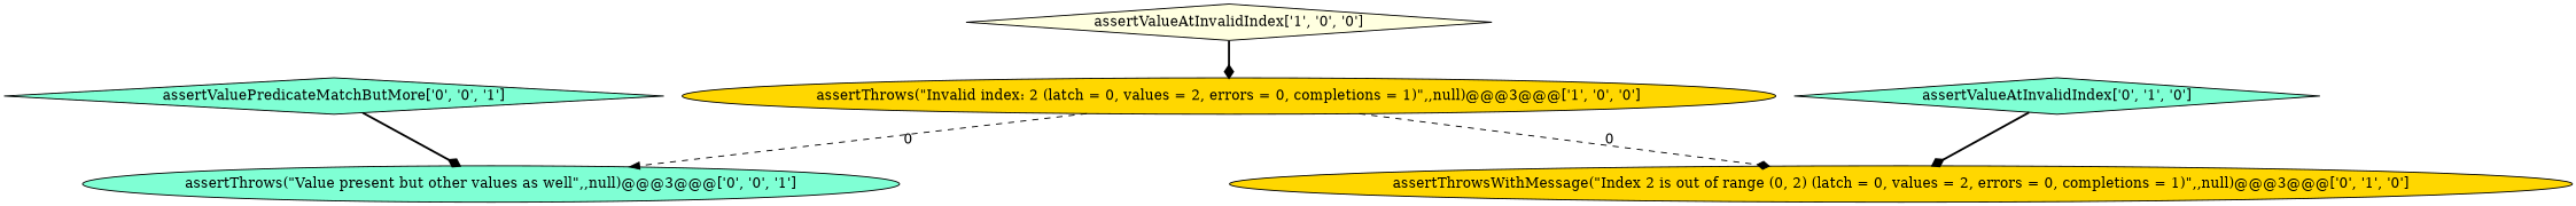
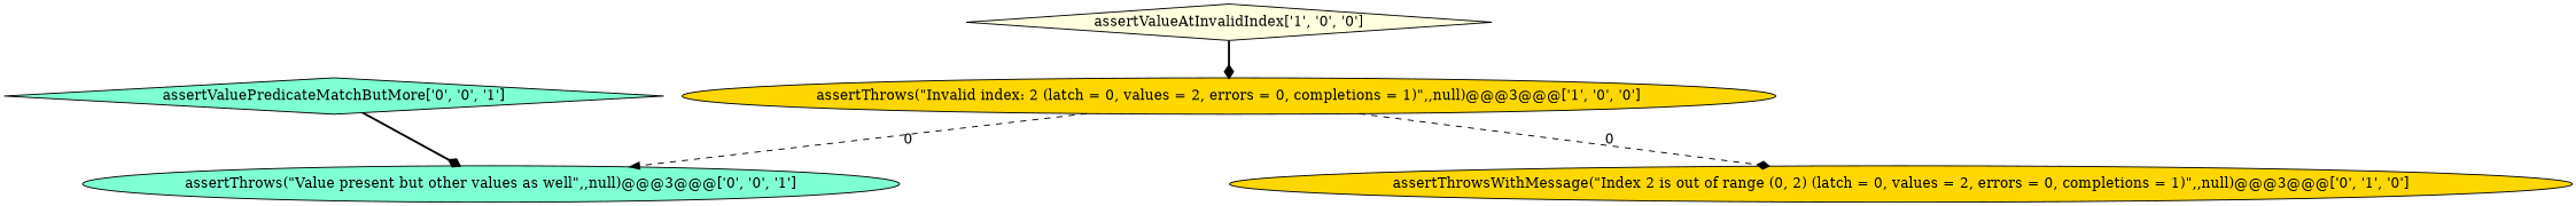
  digraph {
    node [fillcolor=aquamarine shape=diamond style=filled]
    edge [style=bold arrowhead=diamond]
    n1 [label="assertValuePredicateMatchButMore['0', '0', '1']"]
    n2 [label="assertThrows(\"Value present but other values as well\",,null)@@@3@@@['0', '0', '1']" shape=ellipse]
    n3 [fillcolor=gold label="assertThrowsWithMessage(\"Index 2 is out of range (0, 2) (latch = 0, values = 2, errors = 0, completions = 1)\",,null)@@@3@@@['0', '1', '0']" shape=ellipse]
    n4 [fillcolor=gold label="assertThrows(\"Invalid index: 2 (latch = 0, values = 2, errors = 0, completions = 1)\",,null)@@@3@@@['1', '0', '0']" shape=ellipse]
-   n5 [label="assertValueAtInvalidIndex['0', '1', '0']"]
    n6 [fillcolor=lightyellow label="assertValueAtInvalidIndex['1', '0', '0']"]
    n1 -> n2
    n4 -> n2 [label=0 style=dashed arrowhead=normal]
    n4 -> n3 [label=0 style=dashed]
-   n5 -> n3
    n6 -> n4
  }
